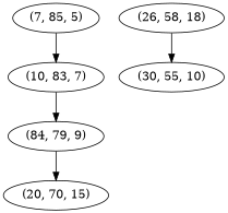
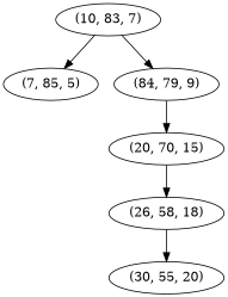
  digraph {
    "(7, 85, 5)"
    "(10, 83, 7)"
    n3 [label="(84, 79, 9)"]
    "(20, 70, 15)"
    n5 [label="(26, 58, 18)"]
-   "(30, 55, 20)" [label="(30, 55, 10)"]
-   "(7, 85, 5)" -> "(10, 83, 7)"
+   "(30, 55, 20)"
+   "(10, 83, 7)" -> "(7, 85, 5)"
    "(10, 83, 7)" -> n3
    n3 -> "(20, 70, 15)"
+   "(20, 70, 15)" -> n5
    n5 -> "(30, 55, 20)"
  }
